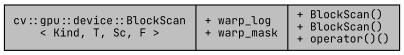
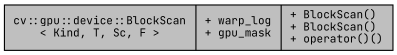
  digraph {
    rankdir=LR
    fontname="JetBrains Mono"
-   n1 [color=black fillcolor=grey75 fontcolor=black fontname="JetBrains Mono" fontsize=10 height=0.2 label="{cv::gpu::device::BlockScan\l\< Kind, T, Sc, F \>\n|+ warp_log\l+ warp_mask\l|+ BlockScan()\l+ BlockScan()\l+ operator()()\l}" shape=record style=filled width=0.4]
+   n1 [color=black fillcolor=grey75 fontcolor=black fontname="JetBrains Mono" fontsize=10 height=0.2 label="{cv::gpu::device::BlockScan\l\< Kind, T, Sc, F \>\n|+ warp_log\l+ gpu_mask\l|+ BlockScan()\l+ BlockScan()\l+ operator()()\l}" shape=record style=filled width=0.4]
  }
